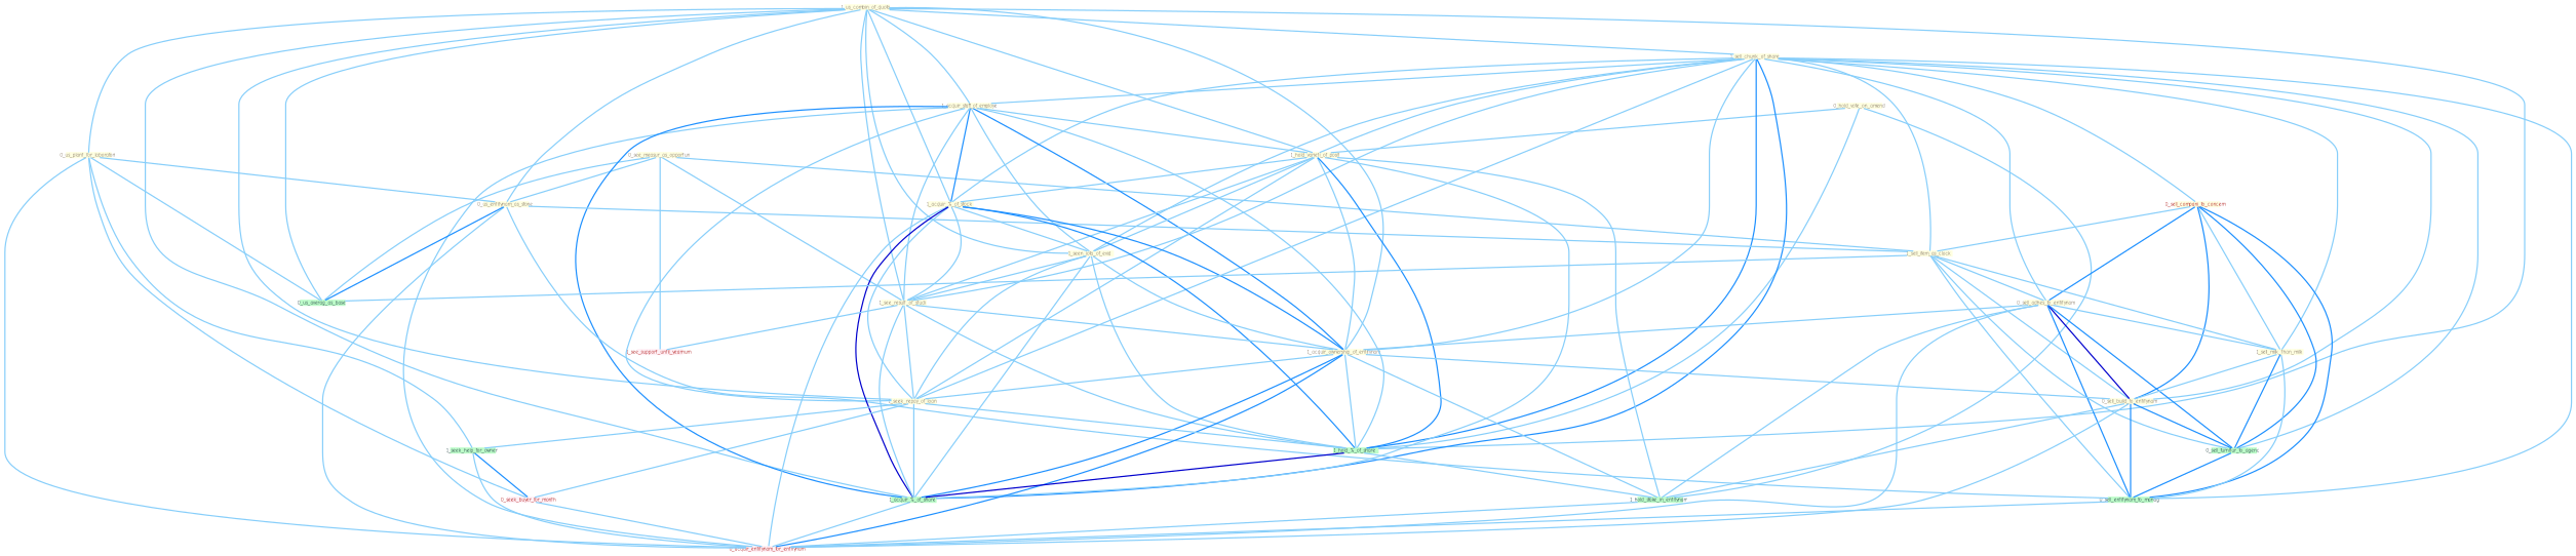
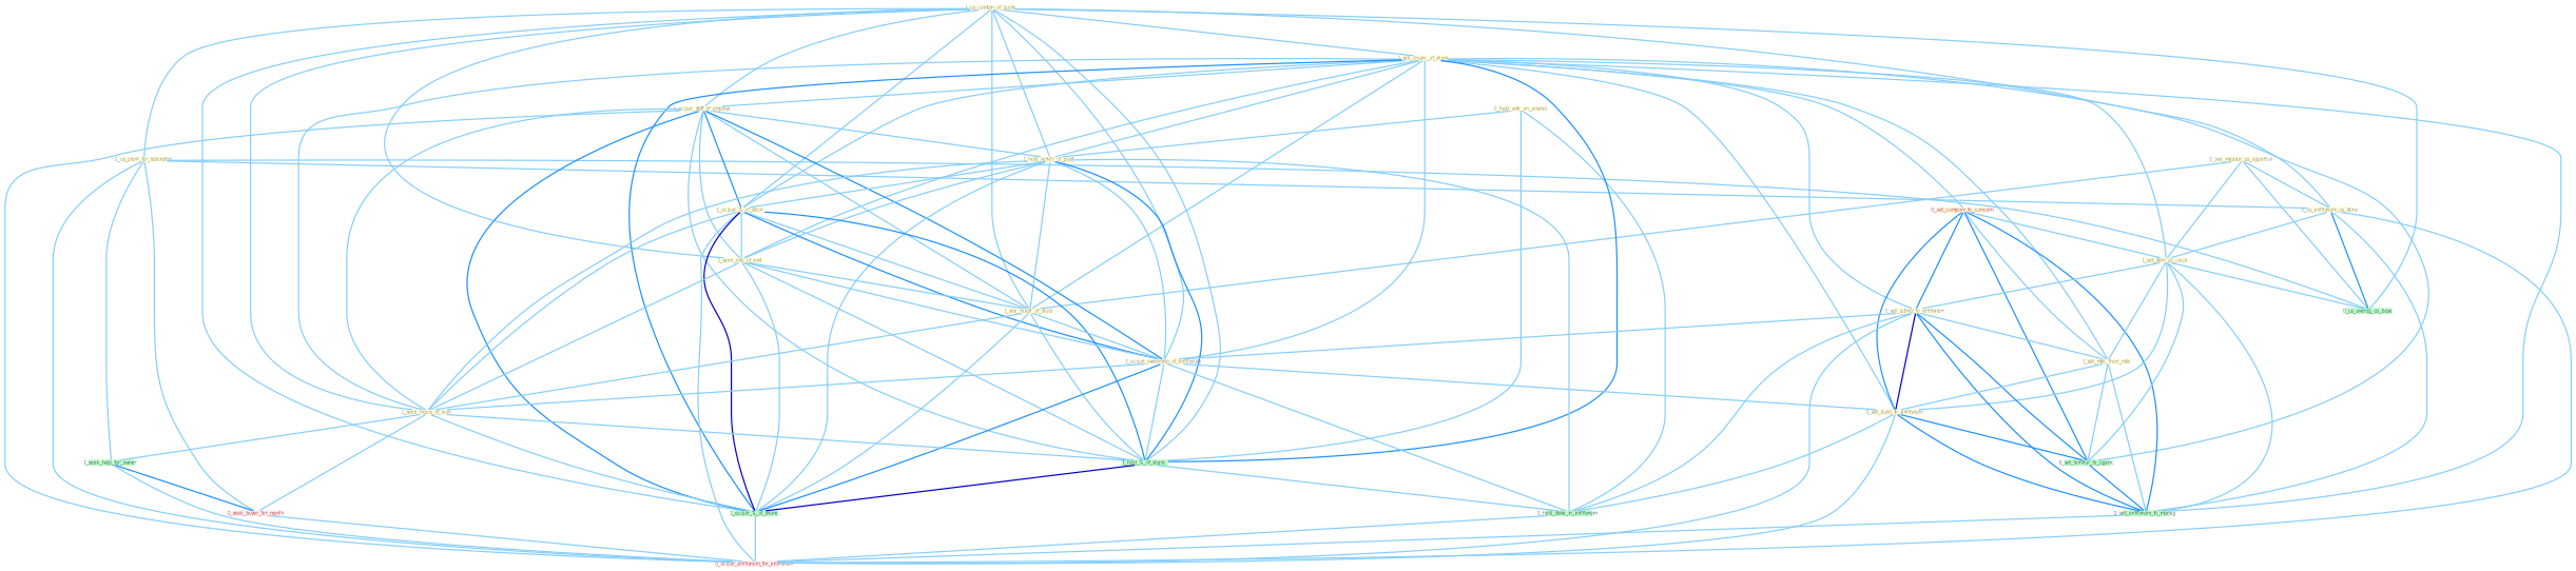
  graph {
    fontname="Comic Neue"
    node [color="#ffffe0" fixedsize=true fontcolor="#8b7d6b" fontname="Comic Neue" fontsize=4 shape=polygon style=filled]
    edge [color="#87cefa" fontname="Comic Neue" w=1]
    "0_see_measur_as_opportun " [height=.06 width=.5]
    n2 [height=.06 label="0_hold_vote_on_amend" width=.5]
    "1_us_combin_of_quota " [height=.06 width=.5]
    "0_us_plant_for_laboratori " [height=.06 width=.5]
    "1_sell_chunk_of_share " [height=.06 width=.5]
    "1_acquir_staff_of_employe " [height=.06 width=.5]
    "0_sell_compani_to_concern " [fontcolor="#b22222" height=.06 width=.5]
    "1_hold_varieti_of_posit " [height=.06 width=.5]
    "0_us_entitynam_as_stone " [height=.06 width=.5]
    "1_acquir_%_of_stock " [height=.06 width=.5]
    "1_sell_item_as_clock " [height=.06 width=.5]
    "1_seen_iota_of_evid " [height=.06 width=.5]
    "1_see_result_of_studi " [height=.06 width=.5]
    "0_sell_adhes_to_entitynam " [height=.06 width=.5]
    "1_acquir_ownership_of_entitynam " [height=.06 width=.5]
    "1_sell_milk_than_milk " [height=.06 width=.5]
    "0_sell_build_to_entitynam " [height=.06 width=.5]
    "1_seek_repay_of_loan " [height=.06 width=.5]
    "0_seek_buyer_for_month " [color="#fff0f5" fontcolor="#b22222" height=.06 width=.5]
-   "1_see_support_until_yearnum " [color="#fff0f5" fontcolor="#b22222" height=.06 width=.5]
    "0_acquir_entitynam_for_entitynam " [color="#fff0f5" fontcolor="#b22222" height=.06 width=.5]
    "0_us_averag_as_base " [color="#BDFCC9" fontcolor="#2f4f4f" height=.06 width=.5]
    "1_hold_%_of_share " [color="#BDFCC9" fontcolor="#2f4f4f" height=.06 width=.5]
    "1_hold_stake_in_entitynam " [color="#BDFCC9" fontcolor="#2f4f4f" height=.06 width=.5]
    "1_acquir_%_of_share " [color="#BDFCC9" fontcolor="#2f4f4f" height=.06 width=.5]
    "1_seek_help_for_owner " [color="#BDFCC9" fontcolor="#2f4f4f" height=.06 width=.5]
    "0_sell_furnitur_to_agenc " [color="#BDFCC9" fontcolor="#2f4f4f" height=.06 width=.5]
    "0_sell_entitynam_to_manag " [color="#BDFCC9" fontcolor="#2f4f4f" height=.06 width=.5]
    subgraph sub_1 {
      "0_see_measur_as_opportun "
      n2
      "1_us_combin_of_quota "
      "0_us_plant_for_laboratori "
      "1_sell_chunk_of_share "
      "1_acquir_staff_of_employe "
      "0_sell_compani_to_concern "
      "1_hold_varieti_of_posit "
      "0_us_entitynam_as_stone "
      "1_acquir_%_of_stock "
      "1_sell_item_as_clock "
      "1_seen_iota_of_evid "
      "1_see_result_of_studi "
      "0_sell_adhes_to_entitynam "
      "1_acquir_ownership_of_entitynam "
      "1_sell_milk_than_milk "
      "0_sell_build_to_entitynam "
      "1_seek_repay_of_loan "
    }
    subgraph sub_2 {
      "0_seek_buyer_for_month "
-     "1_see_support_until_yearnum "
      "0_acquir_entitynam_for_entitynam "
    }
    "0_see_measur_as_opportun " -- "0_us_entitynam_as_stone "
    "0_see_measur_as_opportun " -- "1_sell_item_as_clock "
    "0_see_measur_as_opportun " -- "1_see_result_of_studi "
-   "0_see_measur_as_opportun " -- "1_see_support_until_yearnum "
    "0_see_measur_as_opportun " -- "0_us_averag_as_base "
    n2 -- "1_hold_varieti_of_posit "
    n2 -- "1_hold_%_of_share "
    n2 -- "1_hold_stake_in_entitynam "
    "1_us_combin_of_quota " -- "0_us_plant_for_laboratori "
    "1_us_combin_of_quota " -- "1_sell_chunk_of_share "
    "1_us_combin_of_quota " -- "1_acquir_staff_of_employe "
    "1_us_combin_of_quota " -- "1_hold_varieti_of_posit "
    "1_us_combin_of_quota " -- "0_us_entitynam_as_stone "
    "1_us_combin_of_quota " -- "1_acquir_%_of_stock "
    "1_us_combin_of_quota " -- "1_seen_iota_of_evid "
    "1_us_combin_of_quota " -- "1_see_result_of_studi "
    "1_us_combin_of_quota " -- "1_acquir_ownership_of_entitynam "
    "1_us_combin_of_quota " -- "1_seek_repay_of_loan "
    "1_us_combin_of_quota " -- "0_us_averag_as_base "
    "1_us_combin_of_quota " -- "1_hold_%_of_share "
    "1_us_combin_of_quota " -- "1_acquir_%_of_share "
    "0_us_plant_for_laboratori " -- "0_us_entitynam_as_stone "
    "0_us_plant_for_laboratori " -- "0_seek_buyer_for_month "
    "0_us_plant_for_laboratori " -- "0_acquir_entitynam_for_entitynam "
    "0_us_plant_for_laboratori " -- "0_us_averag_as_base "
    "0_us_plant_for_laboratori " -- "1_seek_help_for_owner "
    "1_sell_chunk_of_share " -- "1_acquir_staff_of_employe "
    "1_sell_chunk_of_share " -- "0_sell_compani_to_concern "
    "1_sell_chunk_of_share " -- "1_hold_varieti_of_posit "
    "1_sell_chunk_of_share " -- "1_acquir_%_of_stock "
    "1_sell_chunk_of_share " -- "1_sell_item_as_clock "
    "1_sell_chunk_of_share " -- "1_seen_iota_of_evid "
    "1_sell_chunk_of_share " -- "1_see_result_of_studi "
    "1_sell_chunk_of_share " -- "0_sell_adhes_to_entitynam "
    "1_sell_chunk_of_share " -- "1_acquir_ownership_of_entitynam "
    "1_sell_chunk_of_share " -- "1_sell_milk_than_milk "
    "1_sell_chunk_of_share " -- "0_sell_build_to_entitynam "
    "1_sell_chunk_of_share " -- "1_seek_repay_of_loan "
    "1_sell_chunk_of_share " -- "1_hold_%_of_share " [color="#1e90ff" w=2]
    "1_sell_chunk_of_share " -- "1_acquir_%_of_share " [color="#1e90ff" w=2]
    "1_sell_chunk_of_share " -- "0_sell_furnitur_to_agenc "
    "1_sell_chunk_of_share " -- "0_sell_entitynam_to_manag "
    "1_acquir_staff_of_employe " -- "1_hold_varieti_of_posit "
    "1_acquir_staff_of_employe " -- "1_acquir_%_of_stock " [color="#1e90ff" w=2]
    "1_acquir_staff_of_employe " -- "1_seen_iota_of_evid "
    "1_acquir_staff_of_employe " -- "1_see_result_of_studi "
    "1_acquir_staff_of_employe " -- "1_acquir_ownership_of_entitynam " [color="#1e90ff" w=2]
    "1_acquir_staff_of_employe " -- "1_seek_repay_of_loan "
    "1_acquir_staff_of_employe " -- "0_acquir_entitynam_for_entitynam "
    "1_acquir_staff_of_employe " -- "1_hold_%_of_share "
    "1_acquir_staff_of_employe " -- "1_acquir_%_of_share " [color="#1e90ff" w=2]
    "0_sell_compani_to_concern " -- "1_sell_item_as_clock "
    "0_sell_compani_to_concern " -- "0_sell_adhes_to_entitynam " [color="#1e90ff" w=2]
    "0_sell_compani_to_concern " -- "1_sell_milk_than_milk "
    "0_sell_compani_to_concern " -- "0_sell_build_to_entitynam " [color="#1e90ff" w=2]
    "0_sell_compani_to_concern " -- "0_sell_furnitur_to_agenc " [color="#1e90ff" w=2]
    "0_sell_compani_to_concern " -- "0_sell_entitynam_to_manag " [color="#1e90ff" w=2]
    "1_hold_varieti_of_posit " -- "1_acquir_%_of_stock "
    "1_hold_varieti_of_posit " -- "1_seen_iota_of_evid "
    "1_hold_varieti_of_posit " -- "1_see_result_of_studi "
    "1_hold_varieti_of_posit " -- "1_acquir_ownership_of_entitynam "
    "1_hold_varieti_of_posit " -- "1_seek_repay_of_loan "
    "1_hold_varieti_of_posit " -- "1_hold_%_of_share " [color="#1e90ff" w=2]
    "1_hold_varieti_of_posit " -- "1_hold_stake_in_entitynam "
    "1_hold_varieti_of_posit " -- "1_acquir_%_of_share "
    "0_us_entitynam_as_stone " -- "1_sell_item_as_clock "
    "0_us_entitynam_as_stone " -- "0_acquir_entitynam_for_entitynam "
    "0_us_entitynam_as_stone " -- "0_us_averag_as_base " [color="#1e90ff" w=2]
    "0_us_entitynam_as_stone " -- "0_sell_entitynam_to_manag "
    "1_acquir_%_of_stock " -- "1_seen_iota_of_evid "
    "1_acquir_%_of_stock " -- "1_see_result_of_studi "
    "1_acquir_%_of_stock " -- "1_acquir_ownership_of_entitynam " [color="#1e90ff" w=2]
    "1_acquir_%_of_stock " -- "1_seek_repay_of_loan "
    "1_acquir_%_of_stock " -- "0_acquir_entitynam_for_entitynam "
    "1_acquir_%_of_stock " -- "1_hold_%_of_share " [color="#1e90ff" w=2]
    "1_acquir_%_of_stock " -- "1_acquir_%_of_share " [color="#0000cd" w=3]
    "1_sell_item_as_clock " -- "0_sell_adhes_to_entitynam "
    "1_sell_item_as_clock " -- "1_sell_milk_than_milk "
    "1_sell_item_as_clock " -- "0_sell_build_to_entitynam "
    "1_sell_item_as_clock " -- "0_us_averag_as_base "
    "1_sell_item_as_clock " -- "0_sell_furnitur_to_agenc "
    "1_sell_item_as_clock " -- "0_sell_entitynam_to_manag "
    "1_seen_iota_of_evid " -- "1_see_result_of_studi "
    "1_seen_iota_of_evid " -- "1_acquir_ownership_of_entitynam "
    "1_seen_iota_of_evid " -- "1_seek_repay_of_loan "
    "1_seen_iota_of_evid " -- "1_hold_%_of_share "
    "1_seen_iota_of_evid " -- "1_acquir_%_of_share "
    "1_see_result_of_studi " -- "1_acquir_ownership_of_entitynam "
    "1_see_result_of_studi " -- "1_seek_repay_of_loan "
-   "1_see_result_of_studi " -- "1_see_support_until_yearnum "
    "1_see_result_of_studi " -- "1_hold_%_of_share "
    "1_see_result_of_studi " -- "1_acquir_%_of_share "
    "0_sell_adhes_to_entitynam " -- "1_acquir_ownership_of_entitynam "
    "0_sell_adhes_to_entitynam " -- "1_sell_milk_than_milk "
    "0_sell_adhes_to_entitynam " -- "0_sell_build_to_entitynam " [color="#0000cd" w=3]
    "0_sell_adhes_to_entitynam " -- "0_acquir_entitynam_for_entitynam "
    "0_sell_adhes_to_entitynam " -- "1_hold_stake_in_entitynam "
    "0_sell_adhes_to_entitynam " -- "0_sell_furnitur_to_agenc " [color="#1e90ff" w=2]
    "0_sell_adhes_to_entitynam " -- "0_sell_entitynam_to_manag " [color="#1e90ff" w=2]
    "1_acquir_ownership_of_entitynam " -- "0_sell_build_to_entitynam "
    "1_acquir_ownership_of_entitynam " -- "1_seek_repay_of_loan "
-   "1_acquir_ownership_of_entitynam " -- "0_acquir_entitynam_for_entitynam " [color="#1e90ff" w=2]
    "1_acquir_ownership_of_entitynam " -- "1_hold_%_of_share "
    "1_acquir_ownership_of_entitynam " -- "1_hold_stake_in_entitynam "
    "1_acquir_ownership_of_entitynam " -- "1_acquir_%_of_share " [color="#1e90ff" w=2]
    "1_sell_milk_than_milk " -- "0_sell_build_to_entitynam "
-   "1_sell_milk_than_milk " -- "0_sell_furnitur_to_agenc " [color="#1e90ff"]
+   "1_sell_milk_than_milk " -- "0_sell_furnitur_to_agenc "
    "1_sell_milk_than_milk " -- "0_sell_entitynam_to_manag "
    "0_sell_build_to_entitynam " -- "0_acquir_entitynam_for_entitynam "
    "0_sell_build_to_entitynam " -- "1_hold_stake_in_entitynam "
    "0_sell_build_to_entitynam " -- "0_sell_furnitur_to_agenc " [color="#1e90ff" w=2]
    "0_sell_build_to_entitynam " -- "0_sell_entitynam_to_manag " [color="#1e90ff" w=2]
    "1_seek_repay_of_loan " -- "0_seek_buyer_for_month "
    "1_seek_repay_of_loan " -- "1_hold_%_of_share "
    "1_seek_repay_of_loan " -- "1_acquir_%_of_share "
    "1_seek_repay_of_loan " -- "1_seek_help_for_owner "
    "0_seek_buyer_for_month " -- "0_acquir_entitynam_for_entitynam "
    "1_hold_%_of_share " -- "1_hold_stake_in_entitynam "
    "1_hold_%_of_share " -- "1_acquir_%_of_share " [color="#0000cd" w=3]
    "1_hold_stake_in_entitynam " -- "0_acquir_entitynam_for_entitynam "
    "1_acquir_%_of_share " -- "0_acquir_entitynam_for_entitynam "
    "1_seek_help_for_owner " -- "0_seek_buyer_for_month " [color="#1e90ff" w=2]
    "1_seek_help_for_owner " -- "0_acquir_entitynam_for_entitynam "
    "0_sell_furnitur_to_agenc " -- "0_sell_entitynam_to_manag " [color="#1e90ff" w=2]
    "0_sell_entitynam_to_manag " -- "0_acquir_entitynam_for_entitynam "
  }
